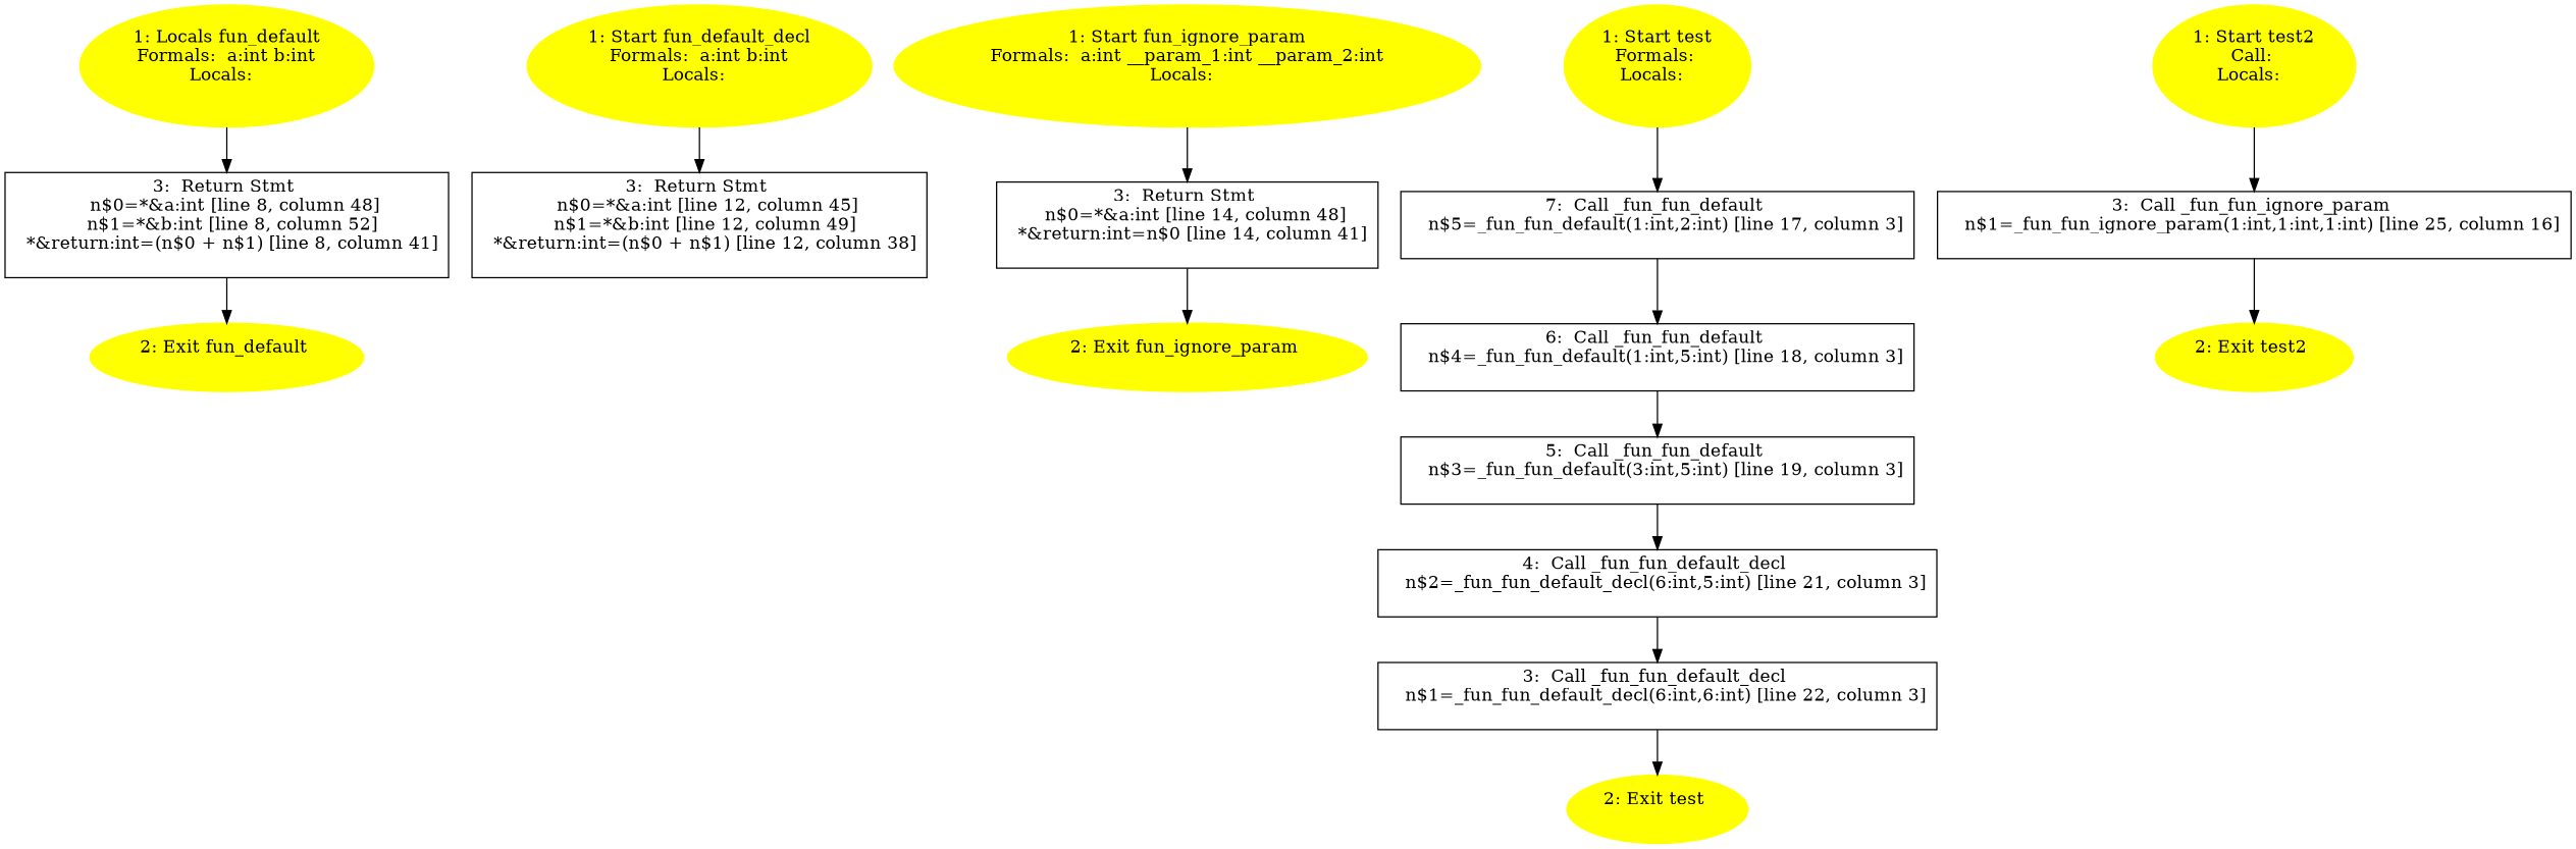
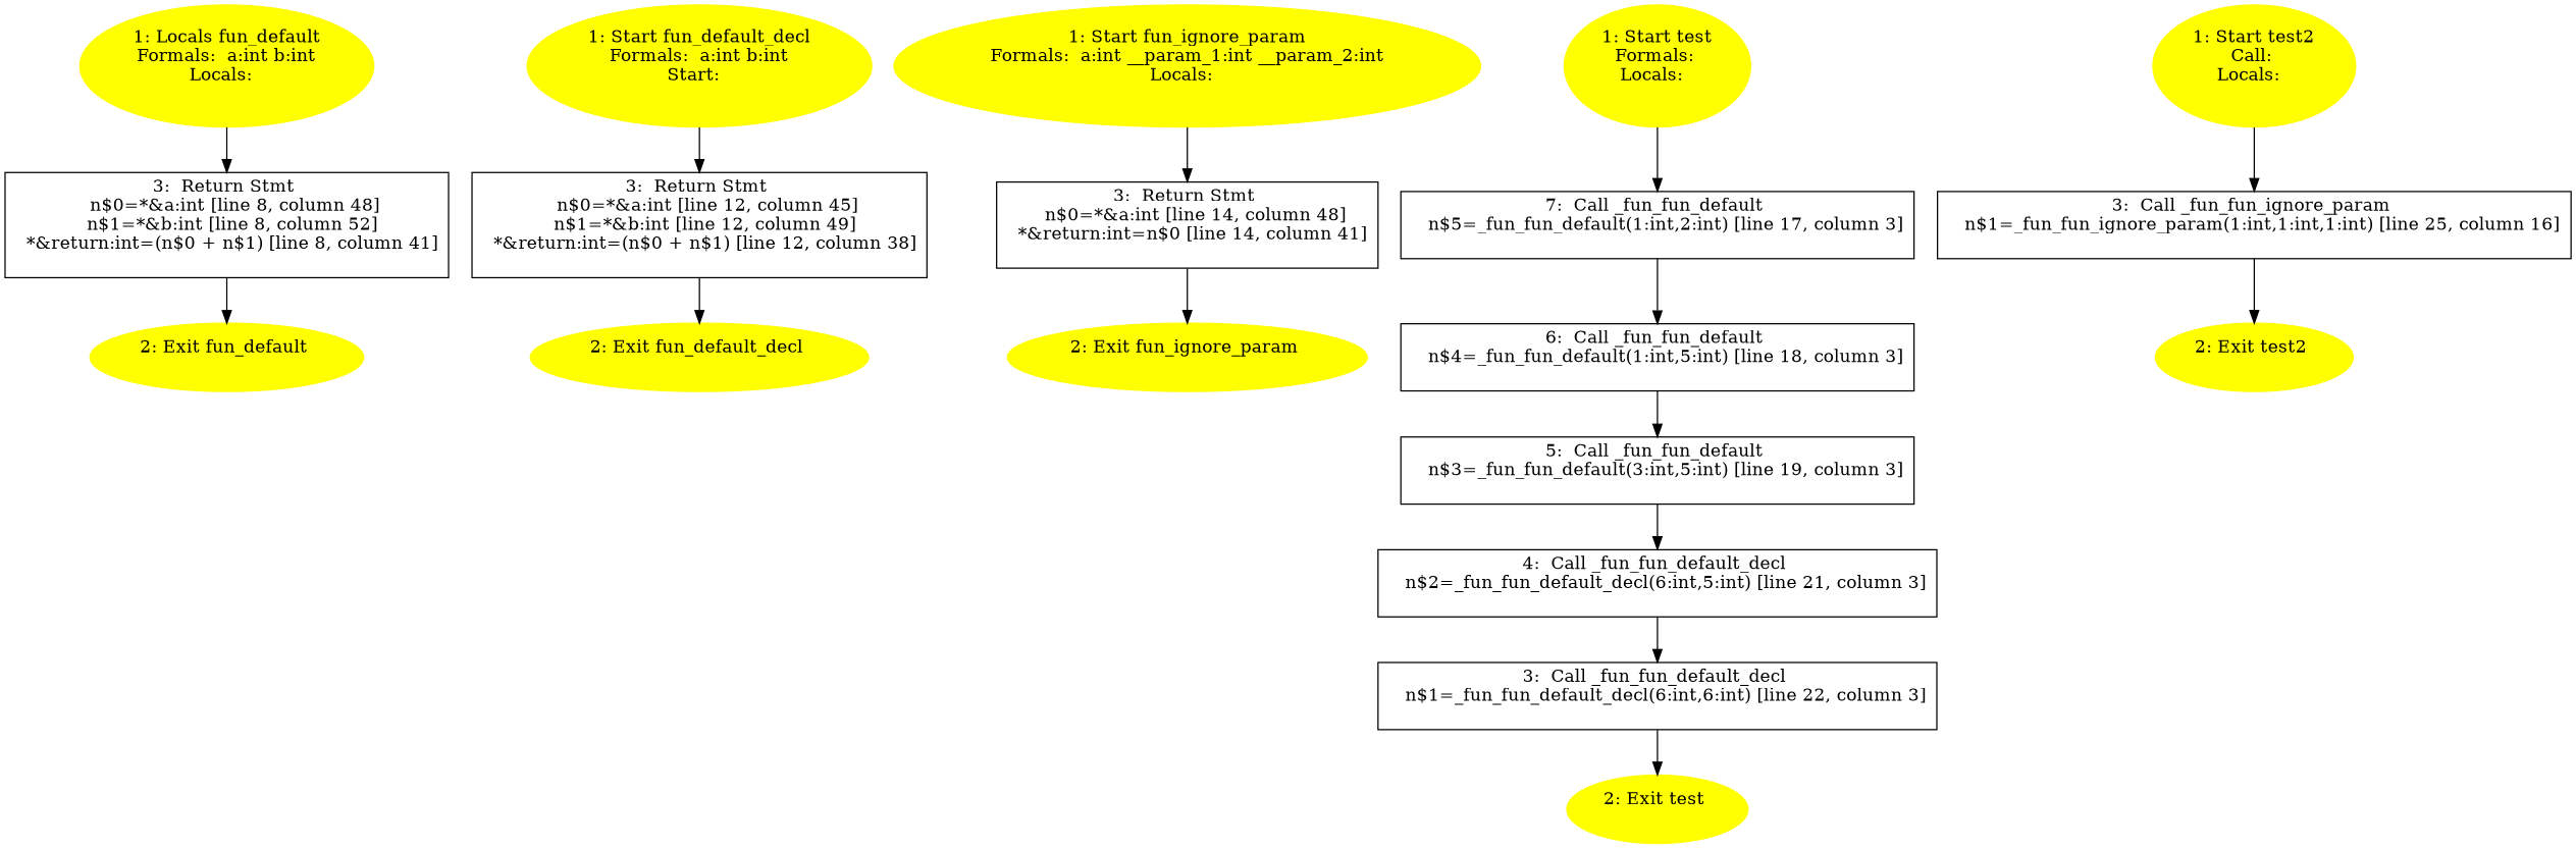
  digraph {
    node [color=yellow style=filled]
    n1 [label="1: Locals fun_default\nFormals:  a:int b:int\nLocals:  \n  "]
    n2 [label="3:  Return Stmt \n   n$0=*&a:int [line 8, column 48]\n  n$1=*&b:int [line 8, column 52]\n  *&return:int=(n$0 + n$1) [line 8, column 41]\n " shape=box color="" style=""]
    n3 [label="2: Exit fun_default \n  "]
-   n4 [label="1: Start fun_default_decl\nFormals:  a:int b:int\nLocals:  \n  "]
+   n4 [label="1: Start fun_default_decl\nFormals:  a:int b:int\nStart:  \n  "]
    n5 [label="3:  Return Stmt \n   n$0=*&a:int [line 12, column 45]\n  n$1=*&b:int [line 12, column 49]\n  *&return:int=(n$0 + n$1) [line 12, column 38]\n " shape=box color="" style=""]
+   n6 [label="2: Exit fun_default_decl \n  "]
    n7 [label="1: Start fun_ignore_param\nFormals:  a:int __param_1:int __param_2:int\nLocals:  \n  "]
    n8 [label="3:  Return Stmt \n   n$0=*&a:int [line 14, column 48]\n  *&return:int=n$0 [line 14, column 41]\n " shape=box color="" style=""]
    n9 [label="2: Exit fun_ignore_param \n  "]
    n10 [label="1: Start test\nFormals: \nLocals:  \n  "]
    n11 [label="7:  Call _fun_fun_default \n   n$5=_fun_fun_default(1:int,2:int) [line 17, column 3]\n " shape=box color="" style=""]
    n12 [label="6:  Call _fun_fun_default \n   n$4=_fun_fun_default(1:int,5:int) [line 18, column 3]\n " shape=box color="" style=""]
    n13 [label="5:  Call _fun_fun_default \n   n$3=_fun_fun_default(3:int,5:int) [line 19, column 3]\n " shape=box color="" style=""]
    n14 [label="2: Exit test \n  "]
    n15 [label="3:  Call _fun_fun_default_decl \n   n$1=_fun_fun_default_decl(6:int,6:int) [line 22, column 3]\n " shape=box color="" style=""]
    n16 [label="4:  Call _fun_fun_default_decl \n   n$2=_fun_fun_default_decl(6:int,5:int) [line 21, column 3]\n " shape=box color="" style=""]
    n17 [label="1: Start test2\nCall: \nLocals:  \n  "]
    n18 [label="3:  Call _fun_fun_ignore_param \n   n$1=_fun_fun_ignore_param(1:int,1:int,1:int) [line 25, column 16]\n " shape=box color="" style=""]
    n19 [label="2: Exit test2 \n  "]
    n1 -> n2
    n2 -> n3
    n4 -> n5
+   n5 -> n6
    n7 -> n8
    n8 -> n9
    n10 -> n11
    n11 -> n12
    n12 -> n13
    n13 -> n16
    n15 -> n14
    n16 -> n15
    n17 -> n18
    n18 -> n19
  }
